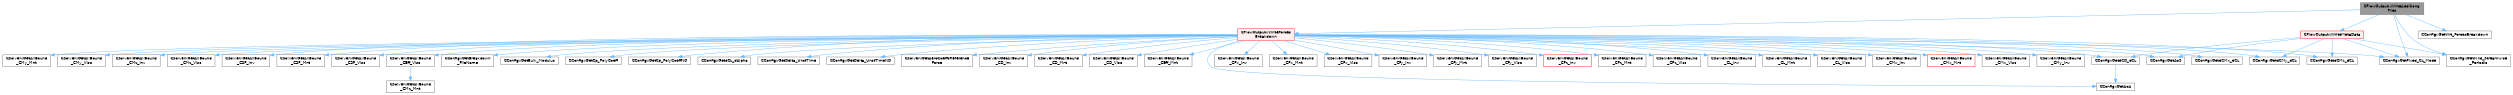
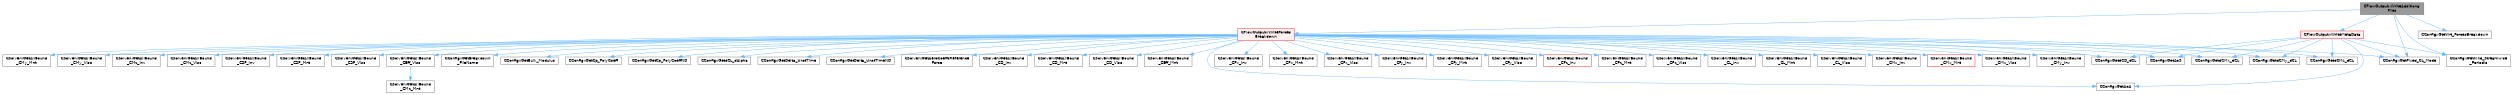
  digraph {
    rankdir=TB
    node [color=grey40 fillcolor=white fontname=Helvetica fontsize=10 shape=box style=filled]
    edge [color=steelblue1 fontname=Helvetica fontsize=10 labelfontname=Helvetica labelfontsize=10 style=solid]
    n1 [color=gray40 fillcolor=grey60 fontcolor=black height=0.2 label="CFlowOutput::WriteAdditional\lFiles" width=0.4]
    n2 [height=0.2 label="CConfig::GetFixed_CL_Mode" width=0.4]
    n3 [height=0.2 label="CConfig::GetKind_Streamwise\l_Periodic" width=0.4]
    n4 [height=0.2 label="CConfig::GetWrt_ForcesBreakdown" width=0.4]
    n5 [color=red fillcolor="#FFF0F0" height=0.2 label="CFlowOutput::WriteForces\lBreakdown" width=0.4]
    n6 [color=red fillcolor="#FFF0F0" height=0.2 label="CFlowOutput::WriteMetaData" width=0.4]
    n7 [height=0.2 label="CSolver::GetAeroCoeffsReference\lForce" width=0.4]
    n8 [height=0.2 label="CSolver::GetAllBound\l_CD_Inv" width=0.4]
    n9 [height=0.2 label="CSolver::GetAllBound\l_CD_Mnt" width=0.4]
    n10 [height=0.2 label="CSolver::GetAllBound\l_CD_Visc" width=0.4]
    n11 [height=0.2 label="CSolver::GetAllBound\l_CEff_Mnt" width=0.4]
    n12 [height=0.2 label="CSolver::GetAllBound\l_CEff_Visc" width=0.4]
    n13 [height=0.2 label="CSolver::GetAllBound\l_CFx_Inv" width=0.4]
    n14 [height=0.2 label="CSolver::GetAllBound\l_CFx_Mnt" width=0.4]
    n15 [height=0.2 label="CSolver::GetAllBound\l_CFx_Visc" width=0.4]
    n16 [height=0.2 label="CSolver::GetAllBound\l_CFy_Inv" width=0.4]
    n17 [height=0.2 label="CSolver::GetAllBound\l_CFy_Mnt" width=0.4]
    n18 [height=0.2 label="CSolver::GetAllBound\l_CFy_Visc" width=0.4]
    n19 [color=red height=0.2 label="CSolver::GetAllBound\l_CFz_Inv" width=0.4]
    n20 [height=0.2 label="CSolver::GetAllBound\l_CFz_Mnt" width=0.4]
    n21 [height=0.2 label="CSolver::GetAllBound\l_CFz_Visc" width=0.4]
    n22 [height=0.2 label="CSolver::GetAllBound\l_CL_Inv" width=0.4]
    n23 [height=0.2 label="CSolver::GetAllBound\l_CL_Mnt" width=0.4]
    n24 [height=0.2 label="CSolver::GetAllBound\l_CL_Visc" width=0.4]
    n25 [height=0.2 label="CSolver::GetAllBound\l_CMx_Inv" width=0.4]
    n26 [color=red height=0.2 label="CSolver::GetAllBound\l_CMx_Mnt" width=0.4]
    n27 [height=0.2 label="CSolver::GetAllBound\l_CMx_Visc" width=0.4]
    n28 [height=0.2 label="CSolver::GetAllBound\l_CMy_Inv" width=0.4]
    n29 [height=0.2 label="CSolver::GetAllBound\l_CMy_Mnt" width=0.4]
    n30 [height=0.2 label="CSolver::GetAllBound\l_CMy_Visc" width=0.4]
    n31 [height=0.2 label="CSolver::GetAllBound\l_CMz_Inv" width=0.4]
    n32 [height=0.2 label="CSolver::GetAllBound\l_CMz_Visc" width=0.4]
    n33 [height=0.2 label="CSolver::GetAllBound\l_CSF_Inv" width=0.4]
    n34 [height=0.2 label="CSolver::GetAllBound\l_CSF_Mnt" width=0.4]
    n35 [height=0.2 label="CSolver::GetAllBound\l_CSF_Visc" width=0.4]
    n36 [height=0.2 label="CConfig::GetAoA" width=0.4]
    n37 [height=0.2 label="CConfig::GetAoS" width=0.4]
    n38 [height=0.2 label="CConfig::GetBreakdown\l_FileName" width=0.4]
    n39 [height=0.2 label="CConfig::GetBulk_Modulus" width=0.4]
    n40 [height=0.2 label="CConfig::GetCp_PolyCoeff" width=0.4]
    n41 [height=0.2 label="CConfig::GetCp_PolyCoeffND" width=0.4]
    n42 [height=0.2 label="CConfig::GetdCD_dCL" width=0.4]
    n43 [height=0.2 label="CConfig::GetdCL_dAlpha" width=0.4]
    n44 [height=0.2 label="CConfig::GetdCMx_dCL" width=0.4]
    n45 [height=0.2 label="CConfig::GetdCMy_dCL" width=0.4]
    n46 [height=0.2 label="CConfig::GetdCMz_dCL" width=0.4]
    n47 [height=0.2 label="CConfig::GetDelta_UnstTime" width=0.4]
    n48 [height=0.2 label="CConfig::GetDelta_UnstTimeND" width=0.4]
    n49 [height=0.2 label="CSolver::GetAllBound\l_CMz_Mnt" width=0.4]
    n1 -> n2
    n1 -> n3
    n1 -> n4
    n1 -> n5
    n1 -> n6
    n5 -> n2
    n5 -> n7
    n5 -> n8
    n5 -> n9
    n5 -> n10
    n5 -> n11
    n5 -> n12
    n5 -> n13
    n5 -> n14
    n5 -> n15
    n5 -> n16
    n5 -> n17
    n5 -> n18
    n5 -> n19
    n5 -> n20
    n5 -> n21
    n5 -> n22
    n5 -> n23
    n5 -> n24
    n5 -> n25
    n5 -> n26
    n5 -> n27
    n5 -> n28
    n5 -> n29
    n5 -> n30
    n5 -> n31
    n5 -> n32
    n5 -> n33
    n5 -> n34
    n5 -> n35
    n5 -> n36
    n5 -> n37
    n5 -> n38
    n5 -> n39
    n5 -> n40
    n5 -> n41
    n5 -> n42
    n5 -> n43
    n5 -> n44
    n5 -> n45
    n5 -> n46
    n5 -> n47
    n5 -> n48
    n6 -> n2
    n6 -> n3
-   n42 -> n36
+   n6 -> n36
    n6 -> n37
    n6 -> n42
+   n6 -> n44
    n6 -> n45
    n6 -> n46
    n12 -> n49
  }
